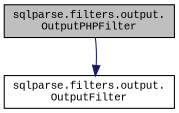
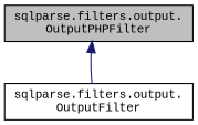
  digraph {
    fontname="Liberation Mono"
    node [color=black fontname="Liberation Mono" fontsize=10 shape=record style=filled]
    n1 [fillcolor=grey75 fontcolor=black height=0.2 label="sqlparse.filters.output.\lOutputPHPFilter" width=0.4]
    n2 [fillcolor=white height=0.2 label="sqlparse.filters.output.\lOutputFilter" width=0.4]
-   n2 -> n1 [color=midnightblue dir=back fontname="Liberation Mono" fontsize=10 labelfontname=Helvetica labelfontsize=10 style=solid]
+   n1 -> n2 [color=midnightblue dir=back fontname="Liberation Mono" fontsize=10 labelfontname=Helvetica labelfontsize=10 style=solid]
  }
